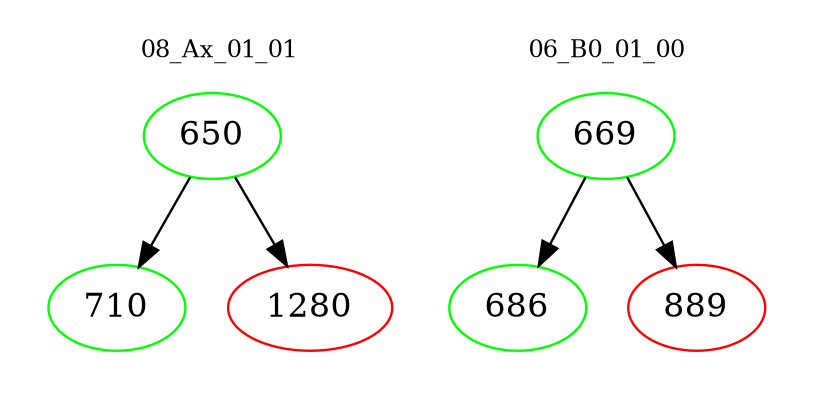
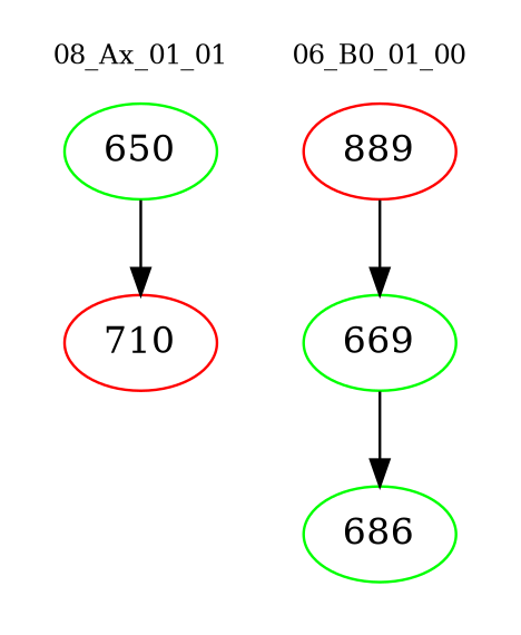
  digraph {
    node [color=green]
    edge [color=black]
    n1 [label=650]
-   n2 [label=710]
-   n3 [color=red label=1280]
+   n2 [color=red label=710]
    n4 [label=669]
    n5 [label=686]
    n6 [color=red label=889]
    subgraph cluster_1 {
      color=white
      fontsize=10
      label="08_Ax_01_01"
      n1
      n2
-     n3
    }
    subgraph cluster_2 {
      color=white
      fontsize=10
      label="06_B0_01_00"
      n4
      n5
      n6
    }
    n1 -> n2
-   n1 -> n3
    n4 -> n5
-   n4 -> n6
+   n6 -> n4
  }
